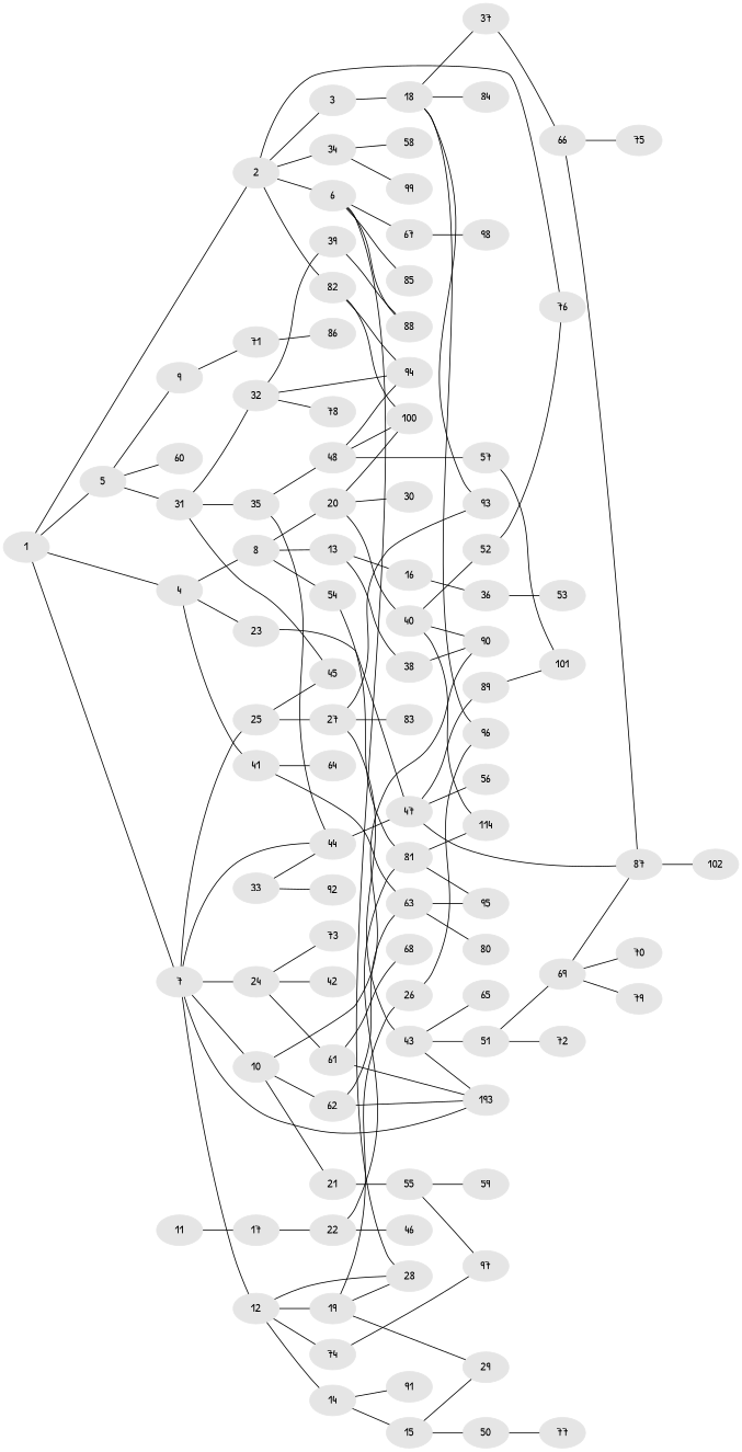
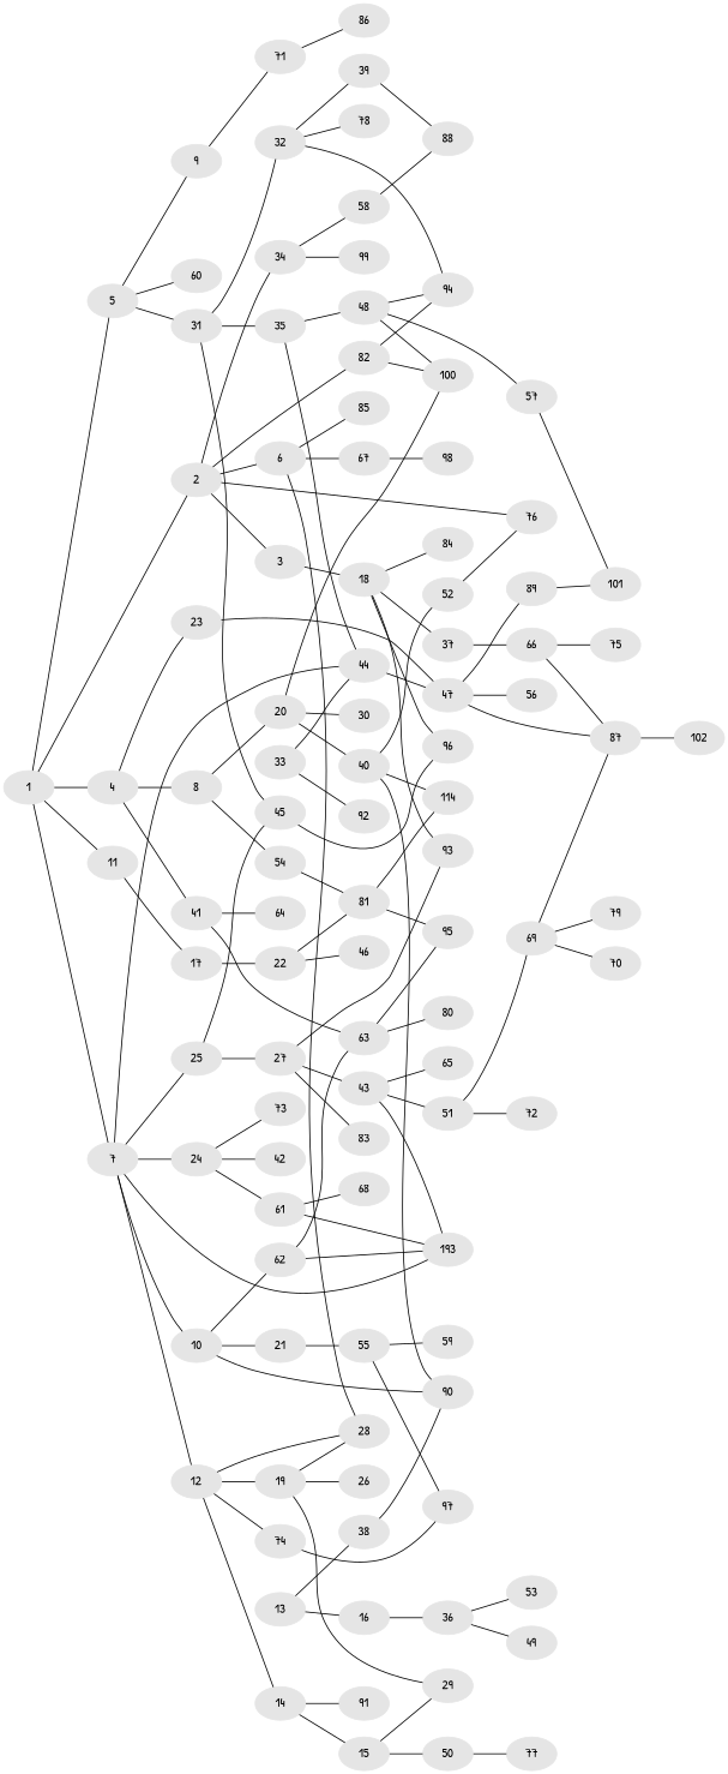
  graph {
    fontname="Patrick Hand"
    rankdir=LR
    node [color=gray90 fontname="Patrick Hand" style=filled]
    edge [fontname="Patrick Hand"]
    1
    2
    4
    5
    7
    11
    3
    6
    34
    76
    82
    8
    23
    41
    9
    31
    60
    10
    12
    24
    25
    44
    n23 [label=193]
    17
    18
    28
    67
    85
    58
    99
    100
    94
    37
    84
    93
    96
    13
    20
    54
    47
    63
    64
    71
    45
    32
    35
    98
    21
    62
    90
    14
    19
    74
    42
    61
    73
    27
    16
    38
    30
    40
    81
    86
    55
    22
    15
    91
    29
    26
    97
    36
    50
    77
+   49
    53
    46
    66
    33
    92
    52
    n81 [label=114]
    59
    95
    56
    87
    89
    68
    43
    83
    51
    65
    39
    78
    48
    88
    57
    75
    80
    69
    72
    102
    101
    70
    79
    1 -- 2
    1 -- 4
    1 -- 5
    1 -- 7
+   1 -- 11
    2 -- 3
    2 -- 6
    2 -- 34
    2 -- 76
    2 -- 82
    4 -- 8
    4 -- 23
    4 -- 41
    5 -- 9
    5 -- 31
    5 -- 60
    7 -- 10
    7 -- 12
    7 -- 24
    7 -- 25
    7 -- 44
    7 -- n23
    11 -- 17
    3 -- 18
    6 -- 28
    6 -- 67
    6 -- 85
    34 -- 58
    34 -- 99
    82 -- 100
    82 -- 94
-   8 -- 13
    8 -- 20
    8 -- 54
    23 -- 47
    41 -- 63
    41 -- 64
    9 -- 71
    31 -- 45
    31 -- 32
    31 -- 35
    10 -- 21
    10 -- 62
    10 -- 90
    12 -- 28
    12 -- 14
    12 -- 19
    12 -- 74
    24 -- 42
    24 -- 61
    24 -- 73
    25 -- 45
    25 -- 27
    44 -- 47
    17 -- 22
    18 -- 37
    18 -- 84
    18 -- 93
    18 -- 96
    67 -- 98
-   6 -- 88
+   58 -- 88
    37 -- 66
    13 -- 16
    13 -- 38
    20 -- 100
    20 -- 30
    20 -- 40
    54 -- 81
    47 -- 56
    47 -- 87
    47 -- 89
    63 -- 95
    63 -- 80
    71 -- 86
    32 -- 94
    32 -- 39
    32 -- 78
    35 -- 44
    35 -- 48
    21 -- 55
    62 -- n23
    62 -- 63
    14 -- 15
    14 -- 91
    19 -- 28
    19 -- 29
    19 -- 26
    74 -- 97
    61 -- n23
    61 -- 68
    27 -- 93
    27 -- 43
    27 -- 83
    16 -- 36
    38 -- 90
    40 -- 90
    40 -- 52
    40 -- n81
    81 -- n81
    81 -- 95
    55 -- 97
    55 -- 59
    22 -- 81
    22 -- 46
    15 -- 29
    15 -- 50
-   26 -- 96
+   45 -- 96
+   36 -- 49
    36 -- 53
    50 -- 77
    66 -- 87
    66 -- 75
    33 -- 44
    33 -- 92
    52 -- 76
    87 -- 102
    89 -- 101
    43 -- n23
    43 -- 51
    43 -- 65
    51 -- 69
    51 -- 72
    39 -- 88
    48 -- 100
    48 -- 94
    48 -- 57
    57 -- 101
    69 -- 87
    69 -- 70
    69 -- 79
  }
